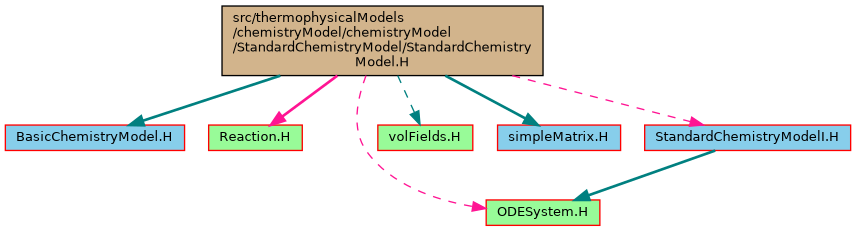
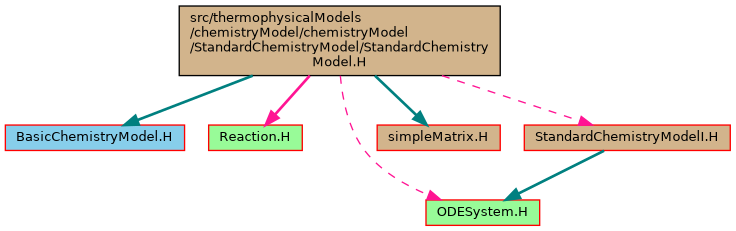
  digraph {
    node [color=red fillcolor=palegreen fontname=Helvetica fontsize=10 shape=record style=filled]
    edge [color=teal fontname=Helvetica fontsize=10 labelfontname=Helvetica labelfontsize=10 style=bold]
    n1 [color=black fillcolor=tan fontcolor=black height=0.2 label="src/thermophysicalModels\l/chemistryModel/chemistryModel\l/StandardChemistryModel/StandardChemistry\lModel.H" width=0.4]
    n2 [fillcolor=skyblue height=0.2 label="BasicChemistryModel.H" width=0.4]
    n3 [height=0.2 label="Reaction.H" width=0.4]
    n4 [height=0.2 label="ODESystem.H" width=0.4]
-   n5 [height=0.2 label="volFields.H" width=0.4]
-   n6 [fillcolor=skyblue height=0.2 label="simpleMatrix.H" width=0.4]
-   n7 [fillcolor=skyblue height=0.2 label="StandardChemistryModelI.H" width=0.4]
+   n6 [fillcolor=tan height=0.2 label="simpleMatrix.H" width=0.4]
+   n7 [fillcolor=tan height=0.2 label="StandardChemistryModelI.H" width=0.4]
    n1 -> n2
    n1 -> n3 [color=deeppink]
    n1 -> n4 [color=deeppink style=dashed]
-   n1 -> n5 [style=dashed]
    n1 -> n6
    n1 -> n7 [color=deeppink style=dashed]
    n7 -> n4
  }
